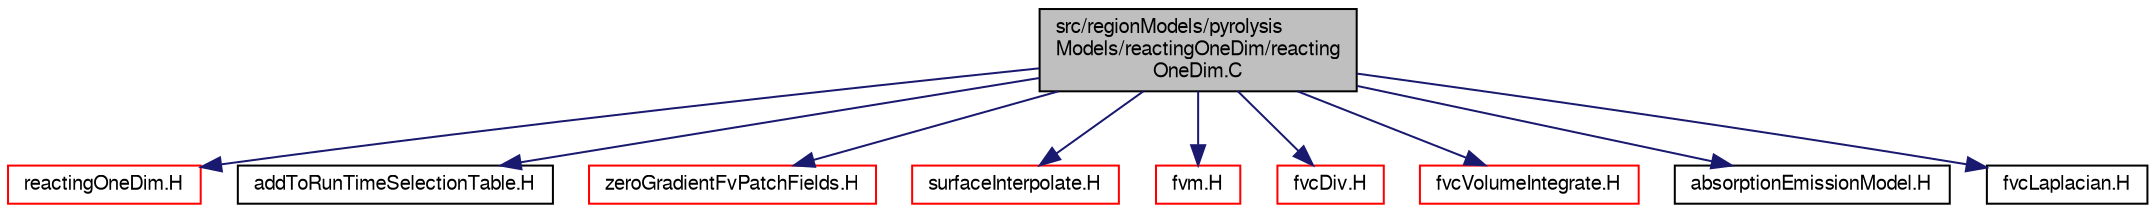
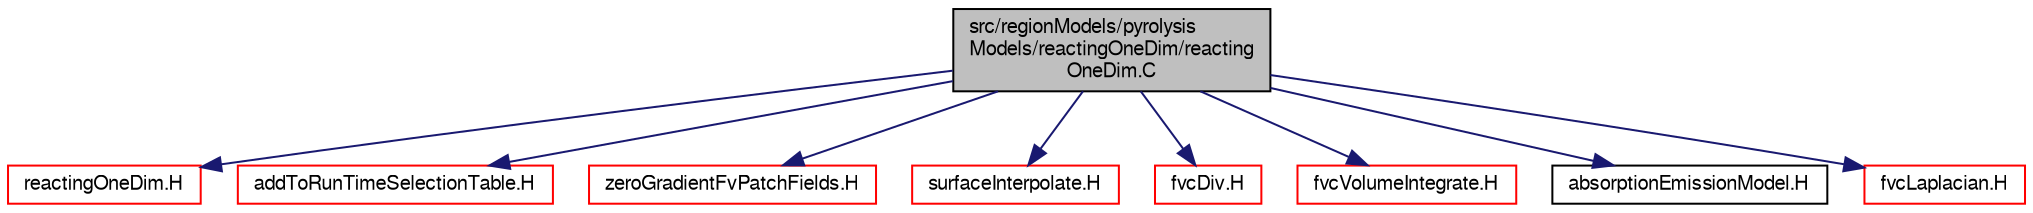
  digraph {
    node [color=red fontname=FreeSans fontsize=10 shape=record]
    edge [color=midnightblue fontname=FreeSans fontsize=10 labelfontname=FreeSans labelfontsize=10 style=solid]
    n1 [color=black fillcolor=grey75 fontcolor=black height=0.2 label="src/regionModels/pyrolysis\lModels/reactingOneDim/reacting\lOneDim.C" style=filled width=0.4]
    n2 [height=0.2 label="reactingOneDim.H" width=0.4]
-   n3 [color=black height=0.2 label="addToRunTimeSelectionTable.H" width=0.4]
+   n3 [height=0.2 label="addToRunTimeSelectionTable.H" width=0.4]
    n4 [height=0.2 label="zeroGradientFvPatchFields.H" width=0.4]
    n5 [height=0.2 label="surfaceInterpolate.H" width=0.4]
-   n6 [height=0.2 label="fvm.H" width=0.4]
    n7 [height=0.2 label="fvcDiv.H" width=0.4]
    n8 [height=0.2 label="fvcVolumeIntegrate.H" width=0.4]
    n9 [color=black height=0.2 label="absorptionEmissionModel.H" width=0.4]
-   n10 [color=black height=0.2 label="fvcLaplacian.H" width=0.4]
+   n10 [height=0.2 label="fvcLaplacian.H" width=0.4]
    n1 -> n2
    n1 -> n3
    n1 -> n4
    n1 -> n5
-   n1 -> n6
    n1 -> n7
    n1 -> n8
    n1 -> n9
    n1 -> n10
  }
